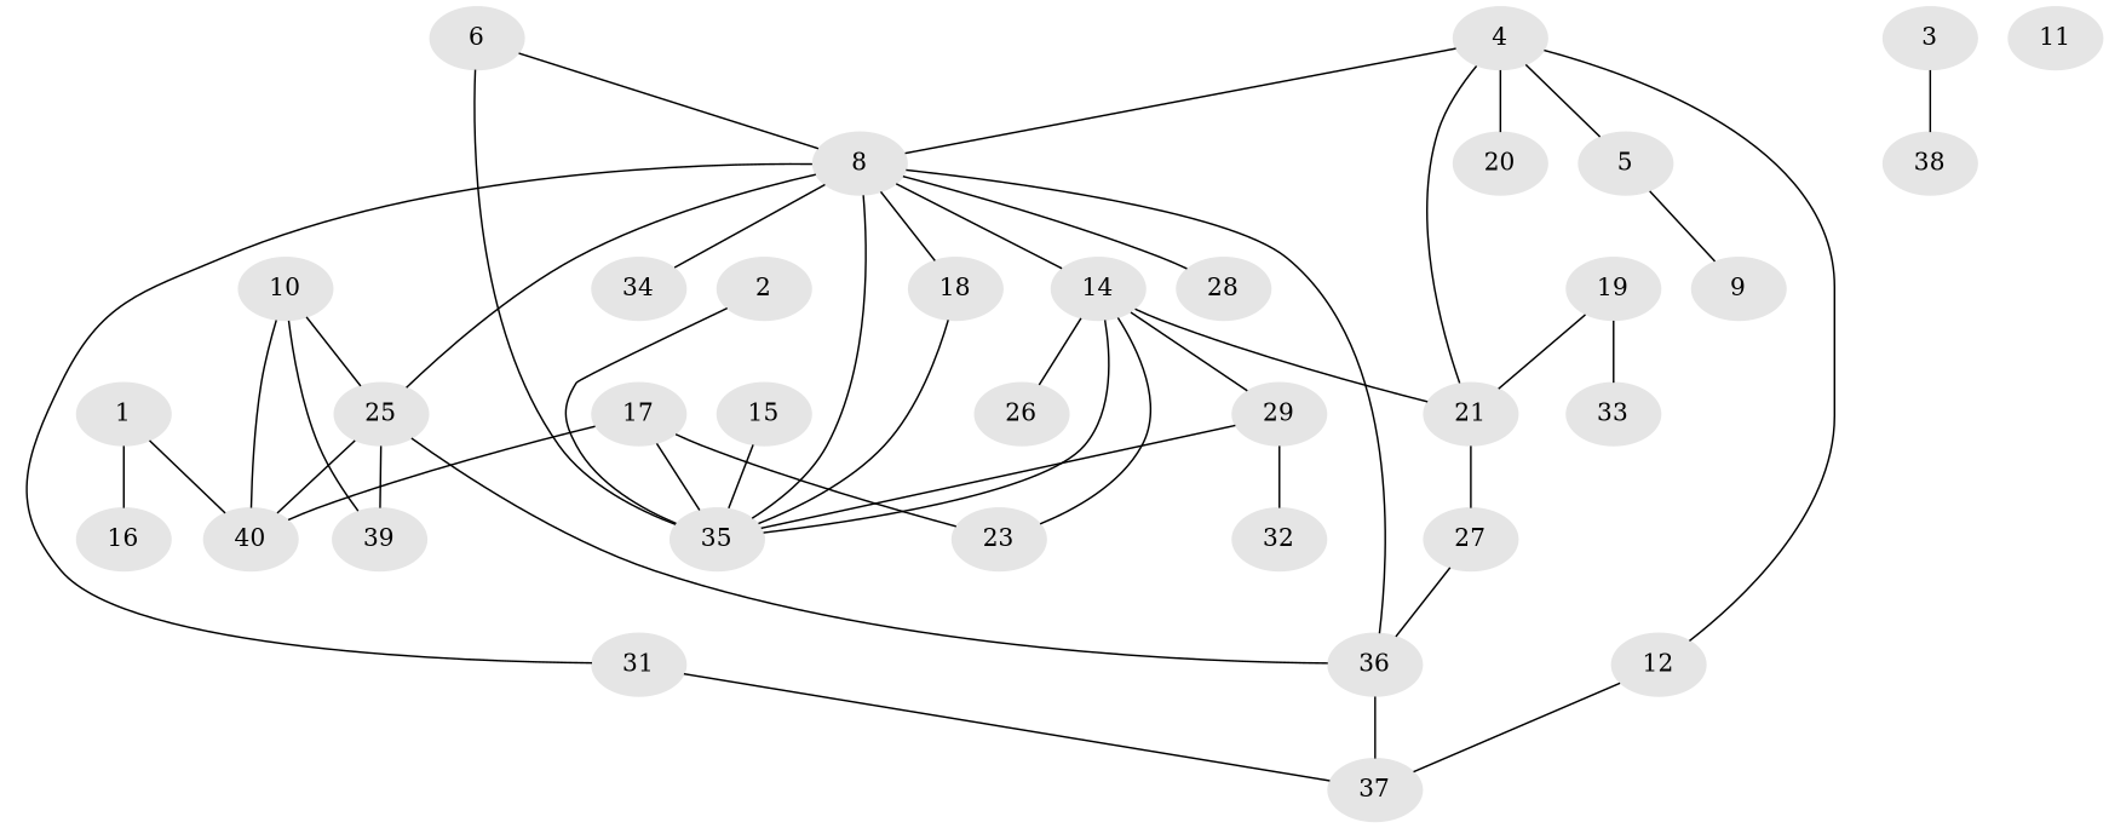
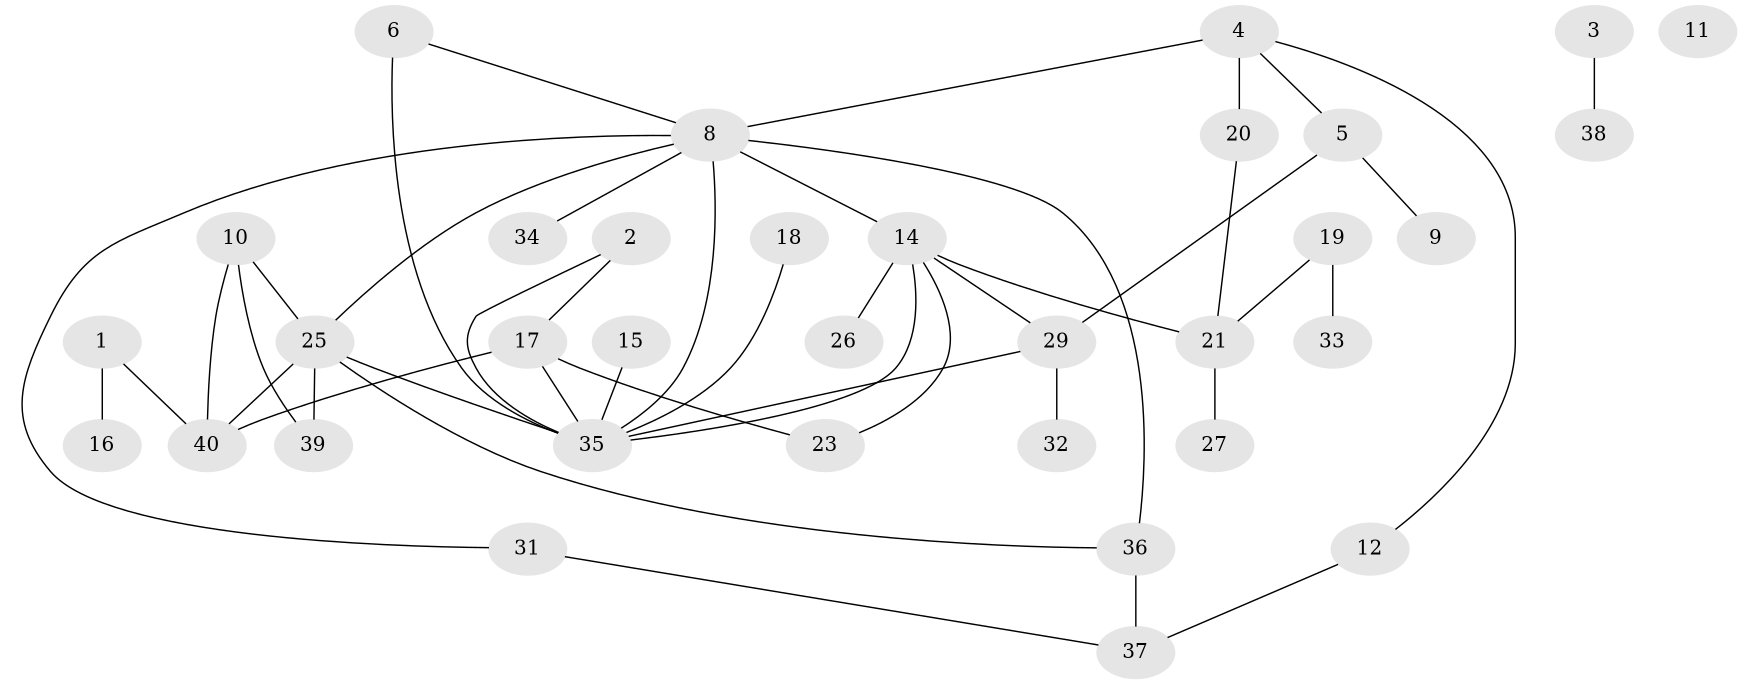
  graph {
    node [color=gray90 style=filled]
    1
    16
    40
    2
    17
    35 [super="+46"]
    23
    3
    38
    5 [super="+7+42"]
    9
    29
    4
    8 [super="+41+13"]
    12
    20
    21
    14 [super="+44+50"]
    18
    25
-   28
    31
    34
    36 [super="+43"]
    37
    27 [super="+30"]
    26
    32
    6
    39
    10 [super="+45"]
    11
    15 [super="+22"]
    19
    33
    1 -- 16
    1 -- 40
+   2 -- 17
    2 -- 35
    17 -- 40
    17 -- 35 [weight=2]
    17 -- 23
    3 -- 38
    5 -- 9
+   5 -- 29
    29 -- 35
    29 -- 32
    4 -- 5
    4 -- 8
    4 -- 12
    4 -- 20
-   4 -- 21
+   20 -- 21
    8 -- 35 [weight=2]
    8 -- 14
-   8 -- 18
    8 -- 25
-   8 -- 28
    8 -- 31
    8 -- 34
    8 -- 36
    12 -- 37
    21 -- 27
    14 -- 35
    14 -- 23
    14 -- 29
    14 -- 21
    14 -- 26
    18 -- 35
    25 -- 40
+   25 -- 35
    25 -- 36
    25 -- 39
    31 -- 37
    36 -- 37
-   27 -- 36
    6 -- 35 [weight=2]
    6 -- 8
    10 -- 40
    10 -- 25
    10 -- 39
    15 -- 35
    19 -- 21
    19 -- 33
  }
